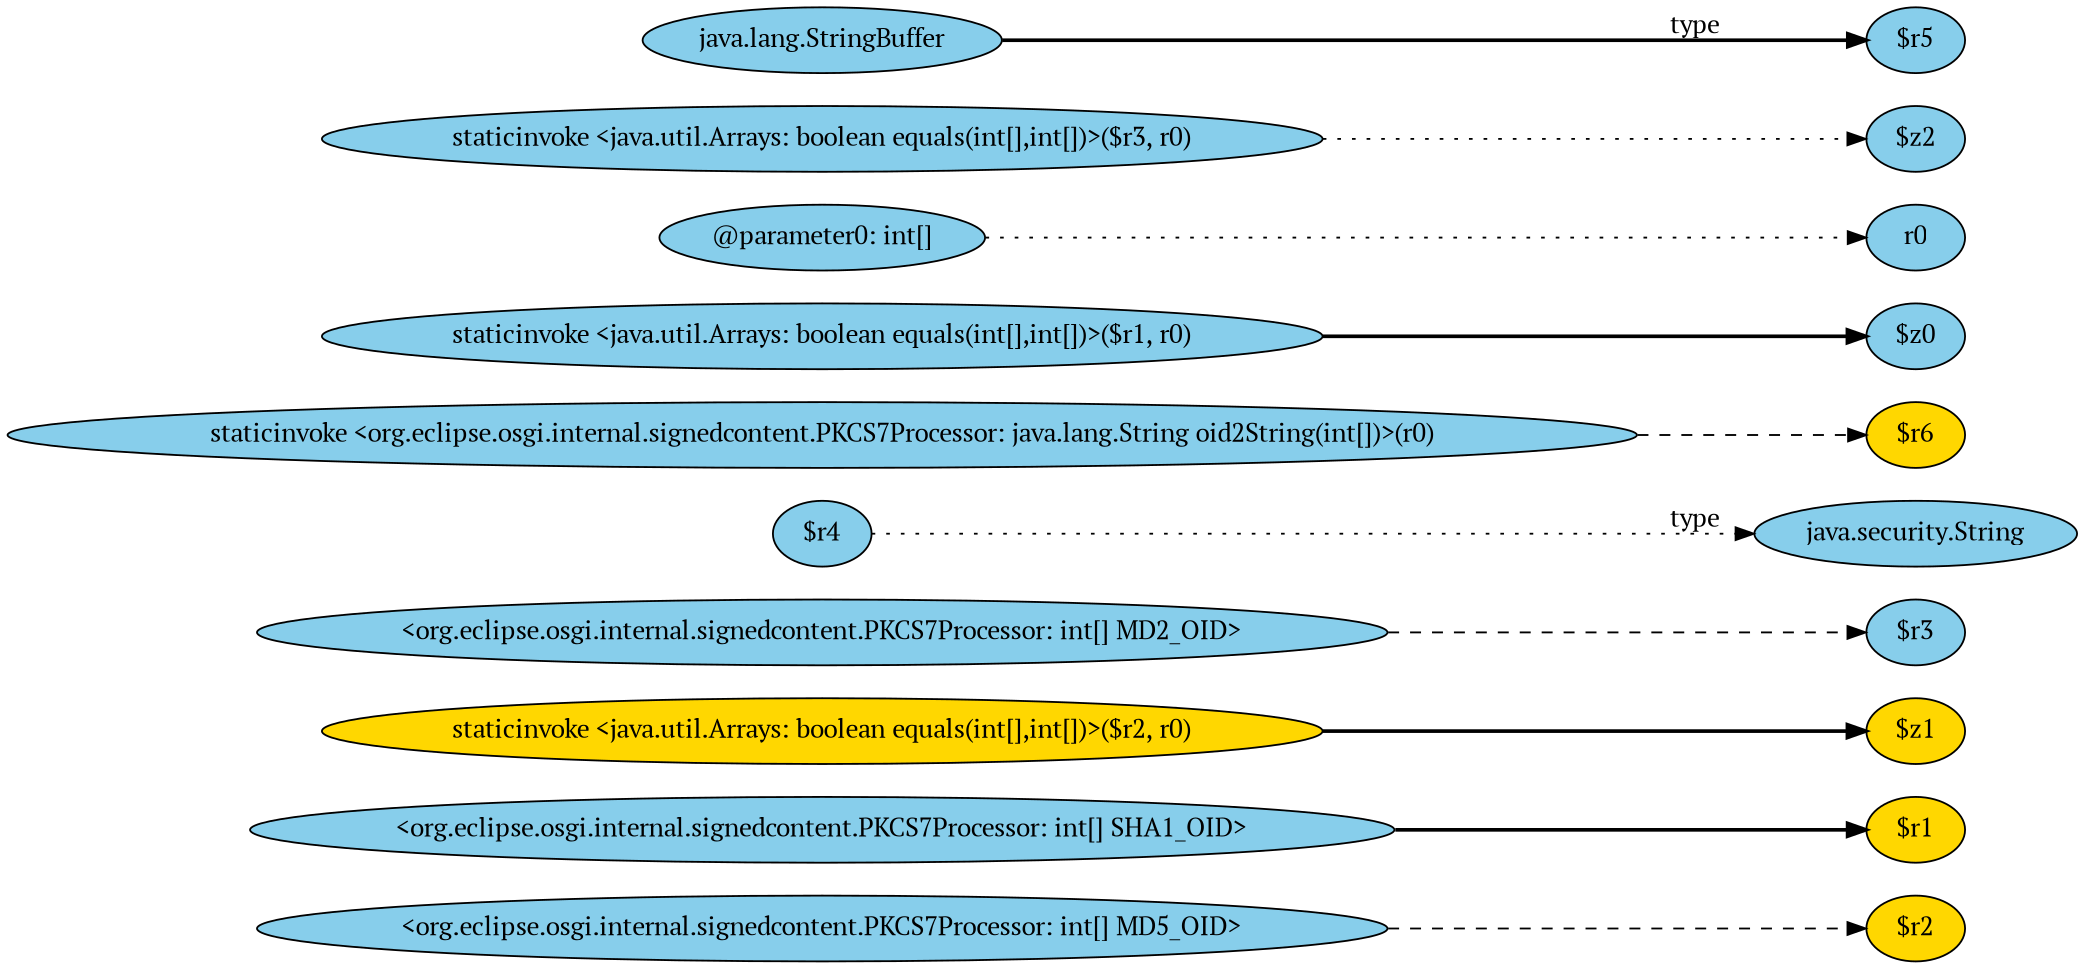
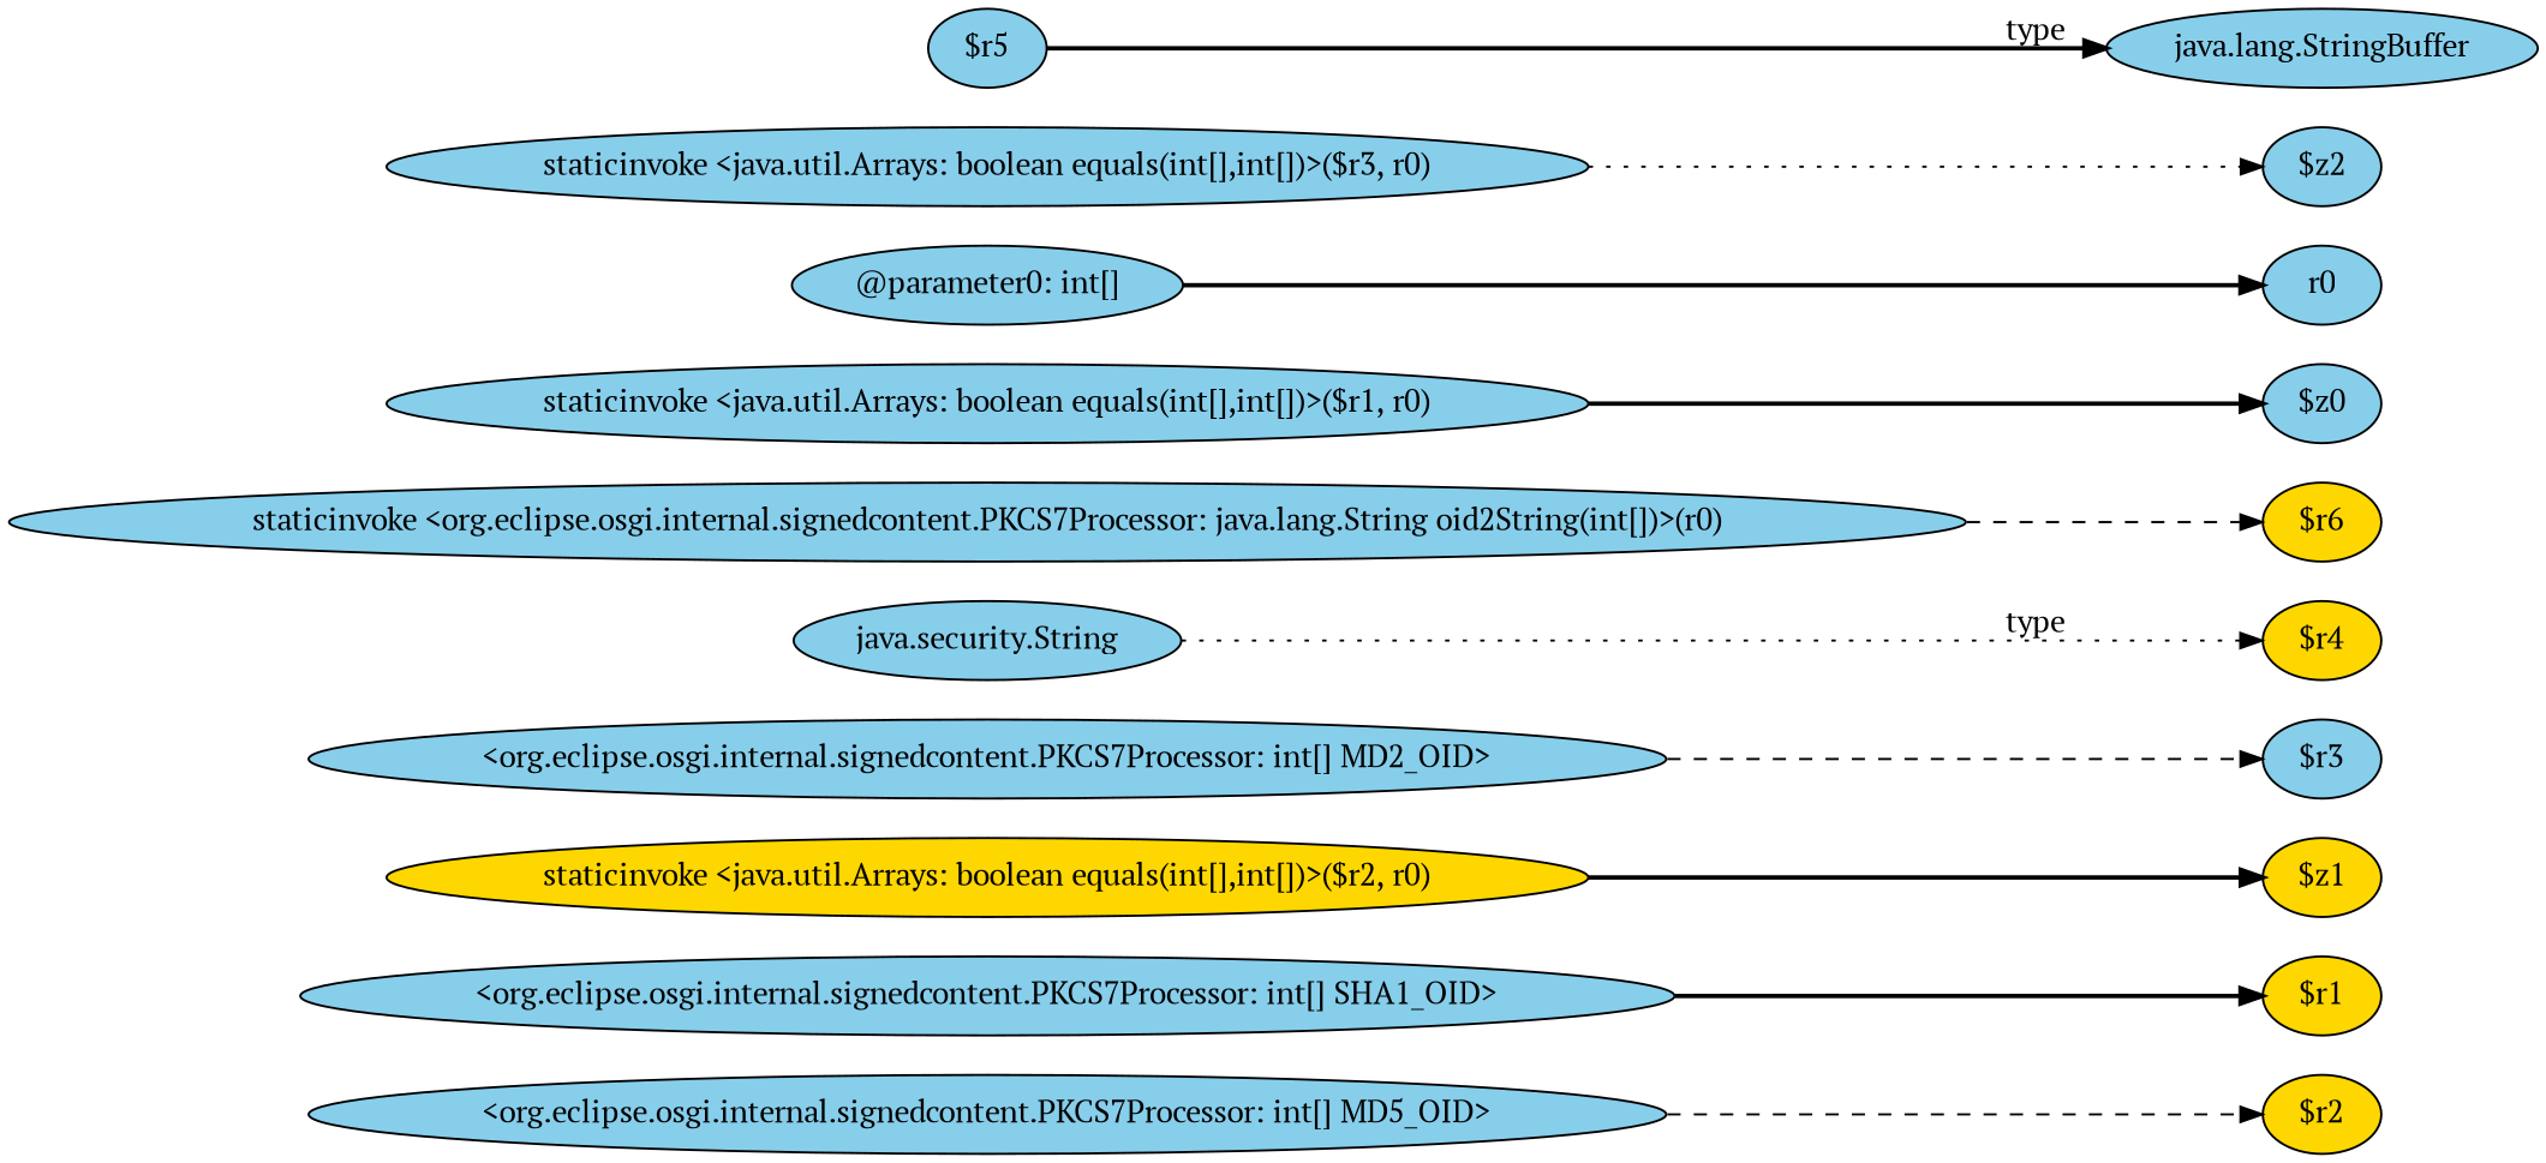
  digraph {
    fontname="PT Serif"
    rankdir=LR
    node [fillcolor=skyblue fontname="PT Serif" style=filled]
    edge [fontname="PT Serif" style=bold]
    n1 [label="<org.eclipse.osgi.internal.signedcontent.PKCS7Processor: int[] MD5_OID>"]
    n2 [fillcolor=gold label="$r2"]
    n3 [label="<org.eclipse.osgi.internal.signedcontent.PKCS7Processor: int[] SHA1_OID>"]
    n4 [fillcolor=gold label="$r1"]
    n5 [fillcolor=gold label="staticinvoke <java.util.Arrays: boolean equals(int[],int[])>($r2, r0)"]
    n6 [fillcolor=gold label="$z1"]
    n7 [label="<org.eclipse.osgi.internal.signedcontent.PKCS7Processor: int[] MD2_OID>"]
    n8 [label="$r3"]
    n9 [label="java.security.String"]
-   n10 [label="$r4"]
+   n10 [fillcolor=gold label="$r4"]
    n11 [label="staticinvoke <org.eclipse.osgi.internal.signedcontent.PKCS7Processor: java.lang.String oid2String(int[])>(r0)"]
    n12 [fillcolor=gold label="$r6"]
    n13 [label="staticinvoke <java.util.Arrays: boolean equals(int[],int[])>($r1, r0)"]
    n14 [label="$z0"]
    n15 [label="@parameter0: int[]"]
    n16 [label=r0]
    n17 [label="staticinvoke <java.util.Arrays: boolean equals(int[],int[])>($r3, r0)"]
    n18 [label="$z2"]
    n19 [label="java.lang.StringBuffer"]
    n20 [label="$r5"]
    n1 -> n2 [style=dashed]
    n3 -> n4
    n5 -> n6
    n7 -> n8 [style=dashed]
-   n10 -> n9 [label=type style=dotted]
+   n9 -> n10 [label=type style=dotted]
    n11 -> n12 [style=dashed]
    n13 -> n14
-   n15 -> n16 [style=dotted]
+   n15 -> n16
    n17 -> n18 [style=dotted]
-   n19 -> n20 [label=type]
+   n20 -> n19 [label=type]
  }
